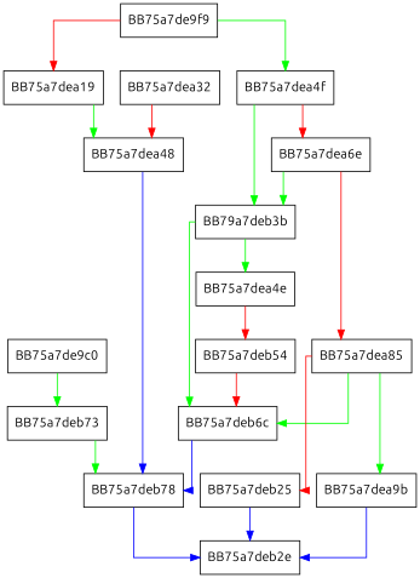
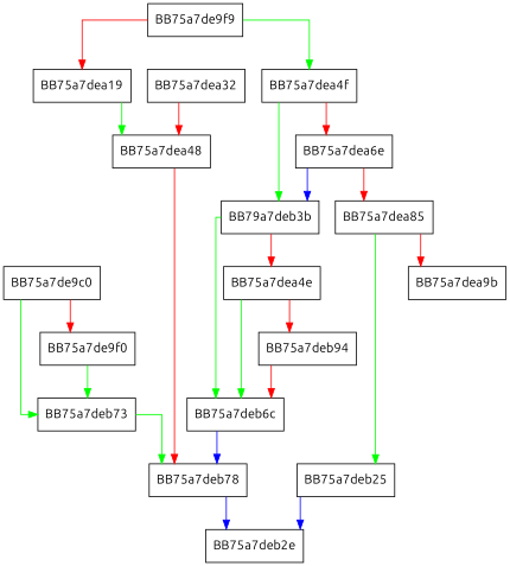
  digraph {
    fontname=Ubuntu
    splines=ortho
    node [fontname=Ubuntu shape=box]
    edge [color=green fontname=Ubuntu]
    BB75a7de9c0
    BB75a7deb73
+   BB75a7de9f0
    BB75a7deb78
    BB75a7deb2e
    BB75a7de9f9
    BB75a7dea4f
    BB75a7dea19
    n9 [label=BB79a7deb3b]
    BB75a7dea6e
    BB75a7dea48
    BB75a7deb6c
    n13 [label=BB75a7dea4e]
    BB75a7dea85
    BB75a7dea32
-   BB75a7deb54
+   BB75a7deb54 [label=BB75a7deb94]
    BB75a7deb25
    BB75a7dea9b
    BB75a7de9c0 -> BB75a7deb73
+   BB75a7de9c0 -> BB75a7de9f0 [color=red]
    BB75a7deb73 -> BB75a7deb78
+   BB75a7de9f0 -> BB75a7deb73
    BB75a7deb78 -> BB75a7deb2e [color=blue]
    BB75a7de9f9 -> BB75a7dea4f
    BB75a7de9f9 -> BB75a7dea19 [color=red]
    BB75a7dea4f -> n9
    BB75a7dea4f -> BB75a7dea6e [color=red]
    BB75a7dea19 -> BB75a7dea48
    n9 -> BB75a7deb6c
-   n9 -> n13
-   BB75a7dea6e -> n9
+   n9 -> n13 [color=red]
+   BB75a7dea6e -> n9 [color=blue]
    BB75a7dea6e -> BB75a7dea85 [color=red]
-   BB75a7dea48 -> BB75a7deb78 [color=blue]
+   BB75a7dea48 -> BB75a7deb78 [color=red]
    BB75a7deb6c -> BB75a7deb78 [color=blue]
-   BB75a7dea85 -> BB75a7deb6c
+   n13 -> BB75a7deb6c
    n13 -> BB75a7deb54 [color=red]
-   BB75a7dea85 -> BB75a7deb25 [color=red]
-   BB75a7dea85 -> BB75a7dea9b
+   BB75a7dea85 -> BB75a7deb25
+   BB75a7dea85 -> BB75a7dea9b [color=red]
    BB75a7dea32 -> BB75a7dea48 [color=red]
    BB75a7deb54 -> BB75a7deb6c [color=red]
    BB75a7deb25 -> BB75a7deb2e [color=blue]
-   BB75a7dea9b -> BB75a7deb2e [color=blue]
  }
